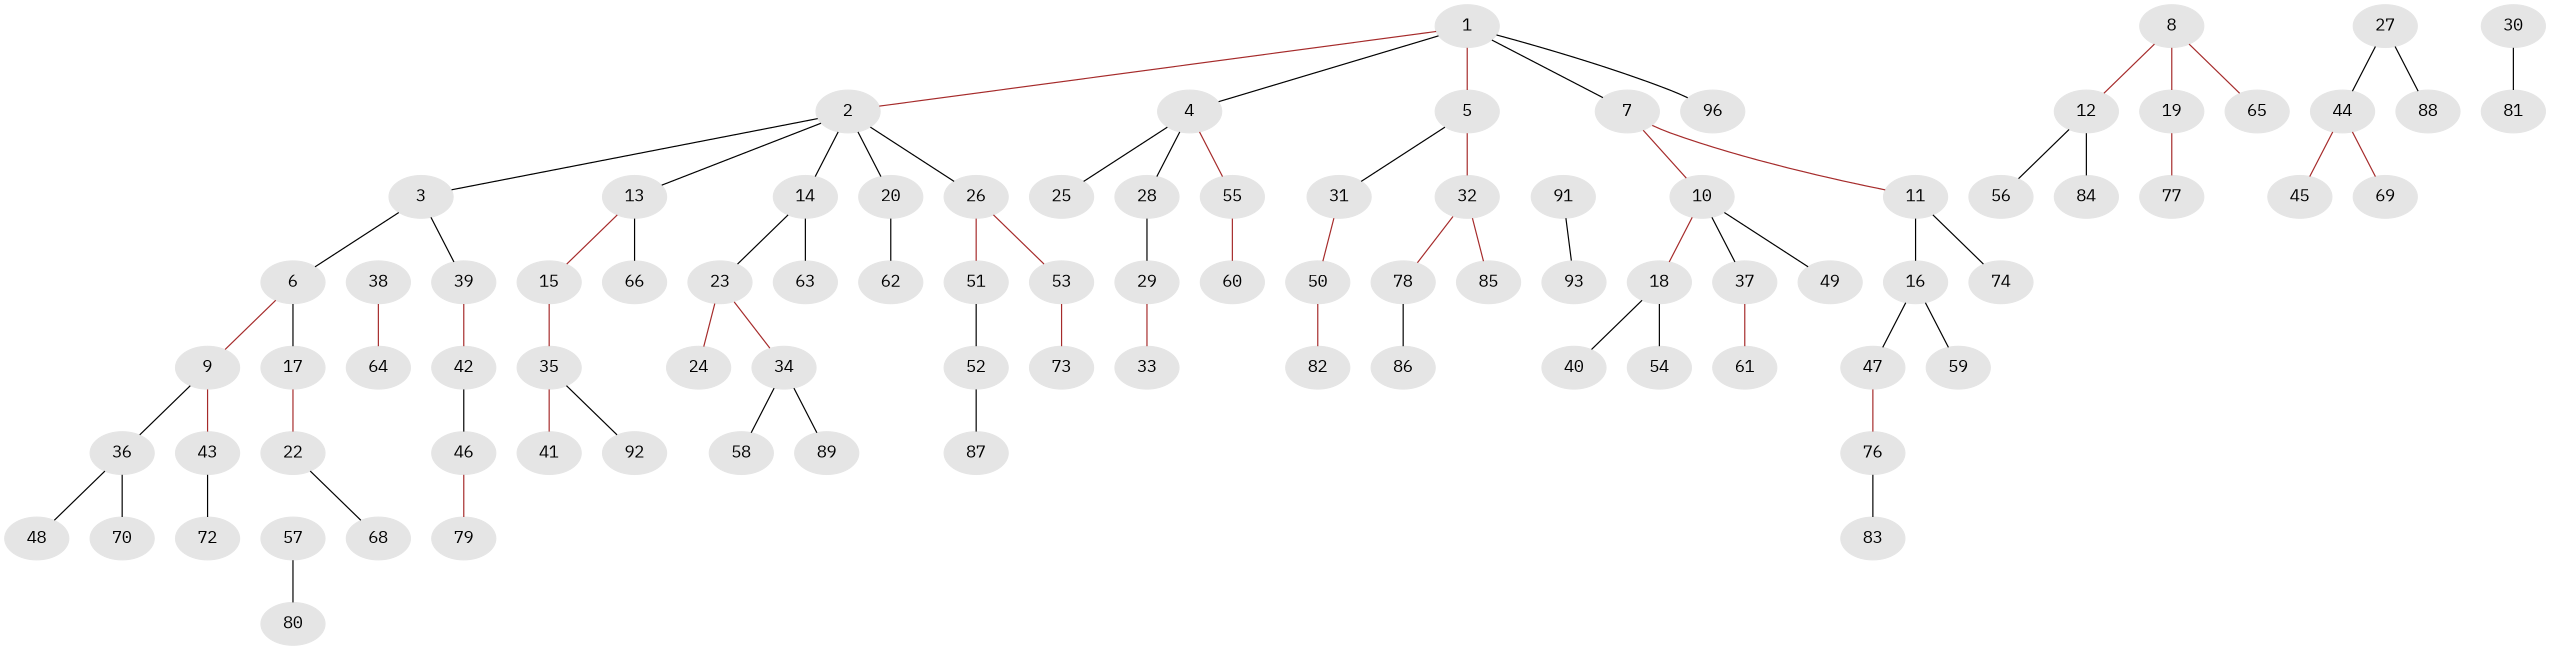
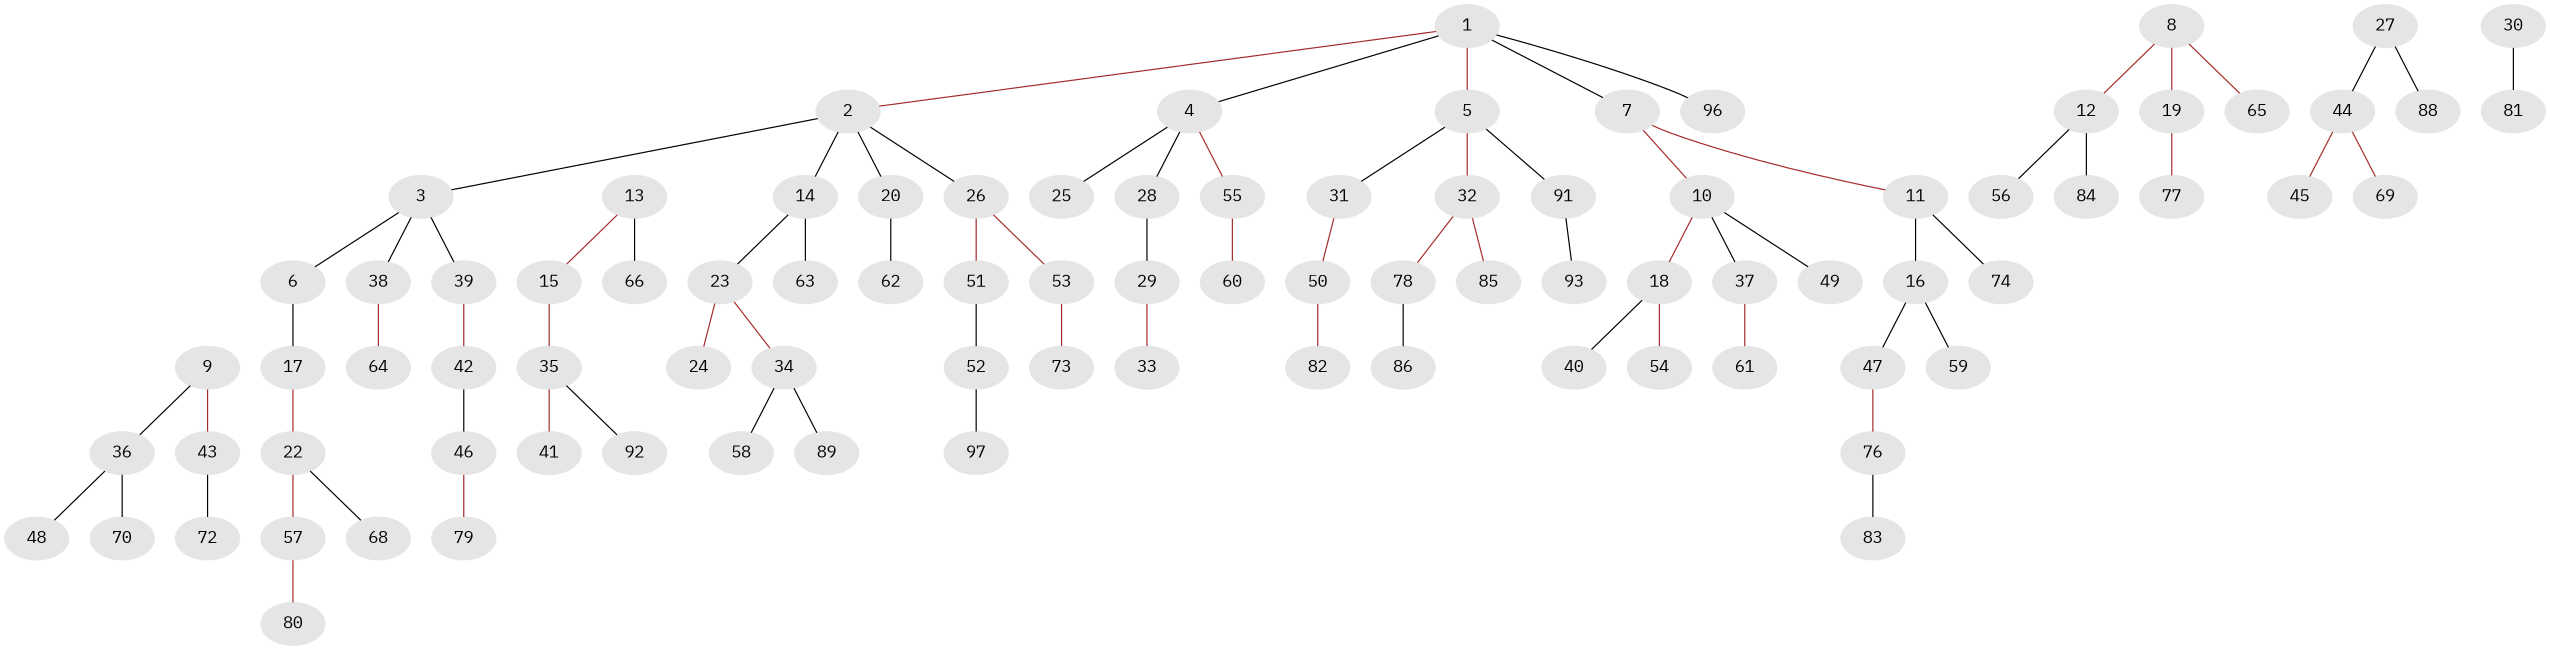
  graph {
    fontname="IBM Plex Mono"
    node [color=gray90 fontname="IBM Plex Mono" style=filled]
    edge [color=black fontname="IBM Plex Mono"]
    1
    2
    4
    5
    7
    n6 [label=96]
    3
    13
    14
    20
    26
    25
    28
    55
    31
    32
    91
    10
    11
    6
    38
    39
    8
    12
    19
    65
    15
    66
    23
    63
    62
    51
    53
    9
    17
    64
    42
    29
    60
    50
    78
    85
    93
    36
    43
    22
    18
    37
    49
    16
    74
    56
    84
    77
    48
    70
    72
    40
    54
    61
    47
    59
    35
    24
    34
    41
    92
    76
    57
    68
    27
    44
    88
    30
    81
    80
    58
    89
    52
    73
    45
    69
    33
    82
    86
    46
    79
    83
-   87
+   87 [label=97]
    1 -- 2 [color=brown]
    1 -- 4
    1 -- 5 [color=brown]
    1 -- 7
    1 -- n6
    2 -- 3
-   2 -- 13
    2 -- 14
    2 -- 20
    2 -- 26
    4 -- 25
    4 -- 28
    4 -- 55 [color=brown]
    5 -- 31
    5 -- 32 [color=brown]
+   5 -- 91
    7 -- 10 [color=brown]
    7 -- 11 [color=brown]
    3 -- 6
+   3 -- 38
    3 -- 39
    13 -- 15 [color=brown]
    13 -- 66
    14 -- 23
    14 -- 63
    20 -- 62
    26 -- 51 [color=brown]
    26 -- 53 [color=brown]
    28 -- 29
    55 -- 60 [color=brown]
    31 -- 50 [color=brown]
    32 -- 78 [color=brown]
    32 -- 85 [color=brown]
    91 -- 93
    10 -- 18 [color=brown]
    10 -- 37
    10 -- 49
    11 -- 16
    11 -- 74
-   6 -- 9 [color=brown]
    6 -- 17
    38 -- 64 [color=brown]
    39 -- 42 [color=brown]
    8 -- 12 [color=brown]
    8 -- 19 [color=brown]
    8 -- 65 [color=brown]
    12 -- 56
    12 -- 84
    19 -- 77 [color=brown]
    15 -- 35 [color=brown]
    23 -- 24 [color=brown]
    23 -- 34 [color=brown]
    51 -- 52
    53 -- 73 [color=brown]
    9 -- 36
    9 -- 43 [color=brown]
    17 -- 22 [color=brown]
    42 -- 46
    29 -- 33 [color=brown]
    50 -- 82 [color=brown]
    78 -- 86
    36 -- 48
    36 -- 70
    43 -- 72
+   22 -- 57 [color=brown]
    22 -- 68
    18 -- 40
-   18 -- 54
+   18 -- 54 [color=brown]
    37 -- 61 [color=brown]
    16 -- 47
    16 -- 59
    47 -- 76 [color=brown]
    35 -- 41 [color=brown]
    35 -- 92
    34 -- 58
    34 -- 89
    76 -- 83
-   57 -- 80
+   57 -- 80 [color=brown]
    27 -- 44
    27 -- 88
    44 -- 45 [color=brown]
    44 -- 69 [color=brown]
    30 -- 81
    52 -- 87
    46 -- 79 [color=brown]
  }
